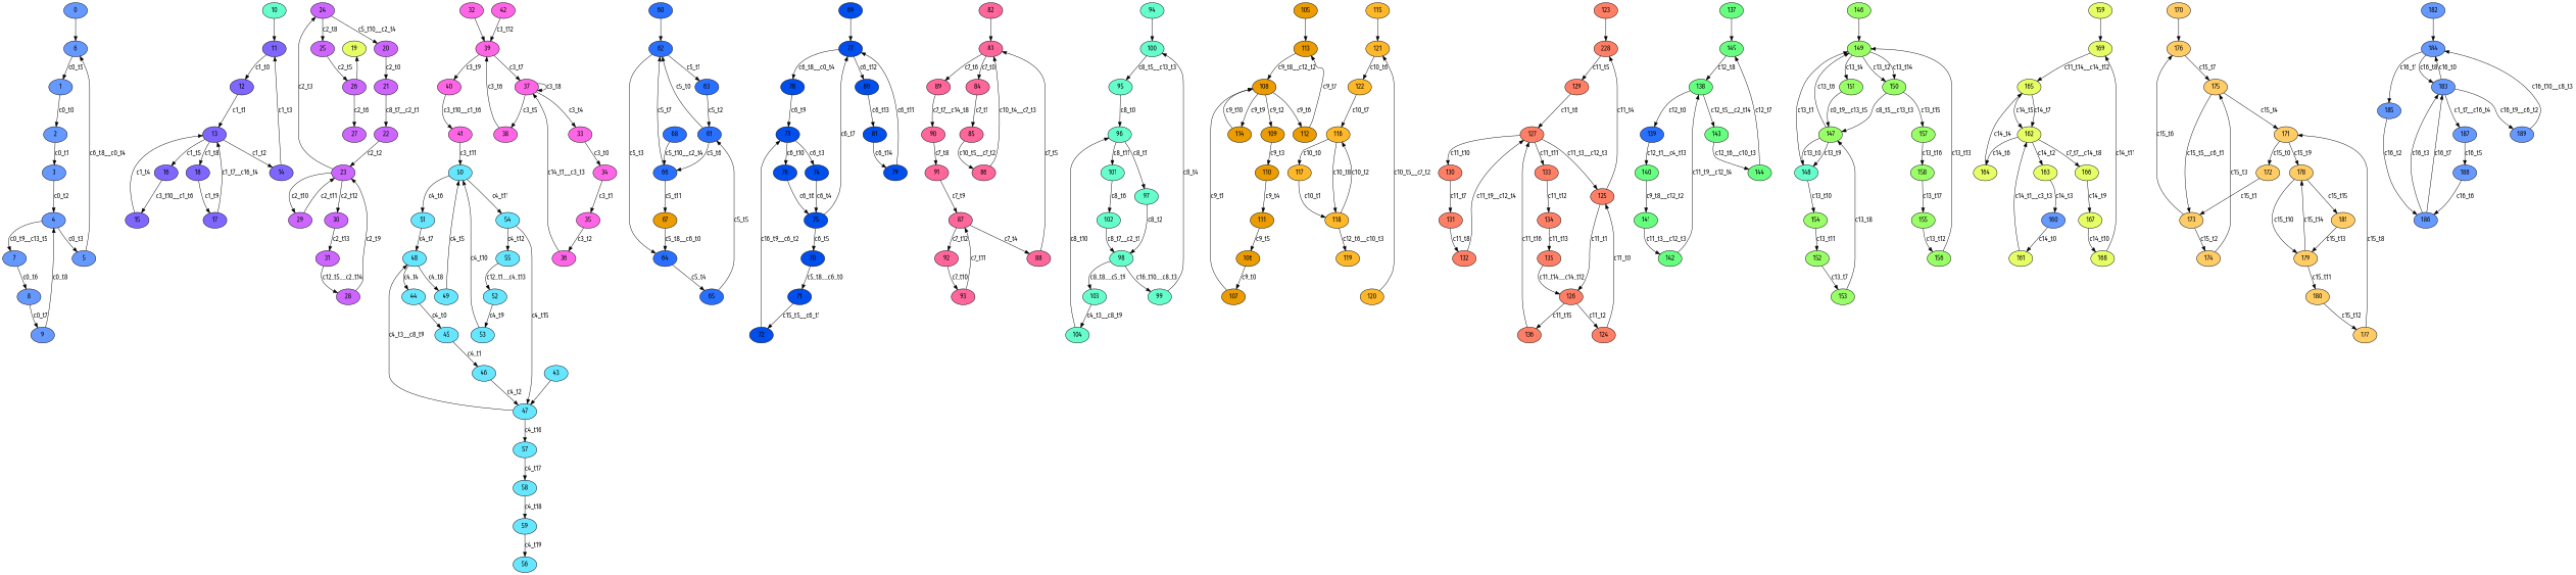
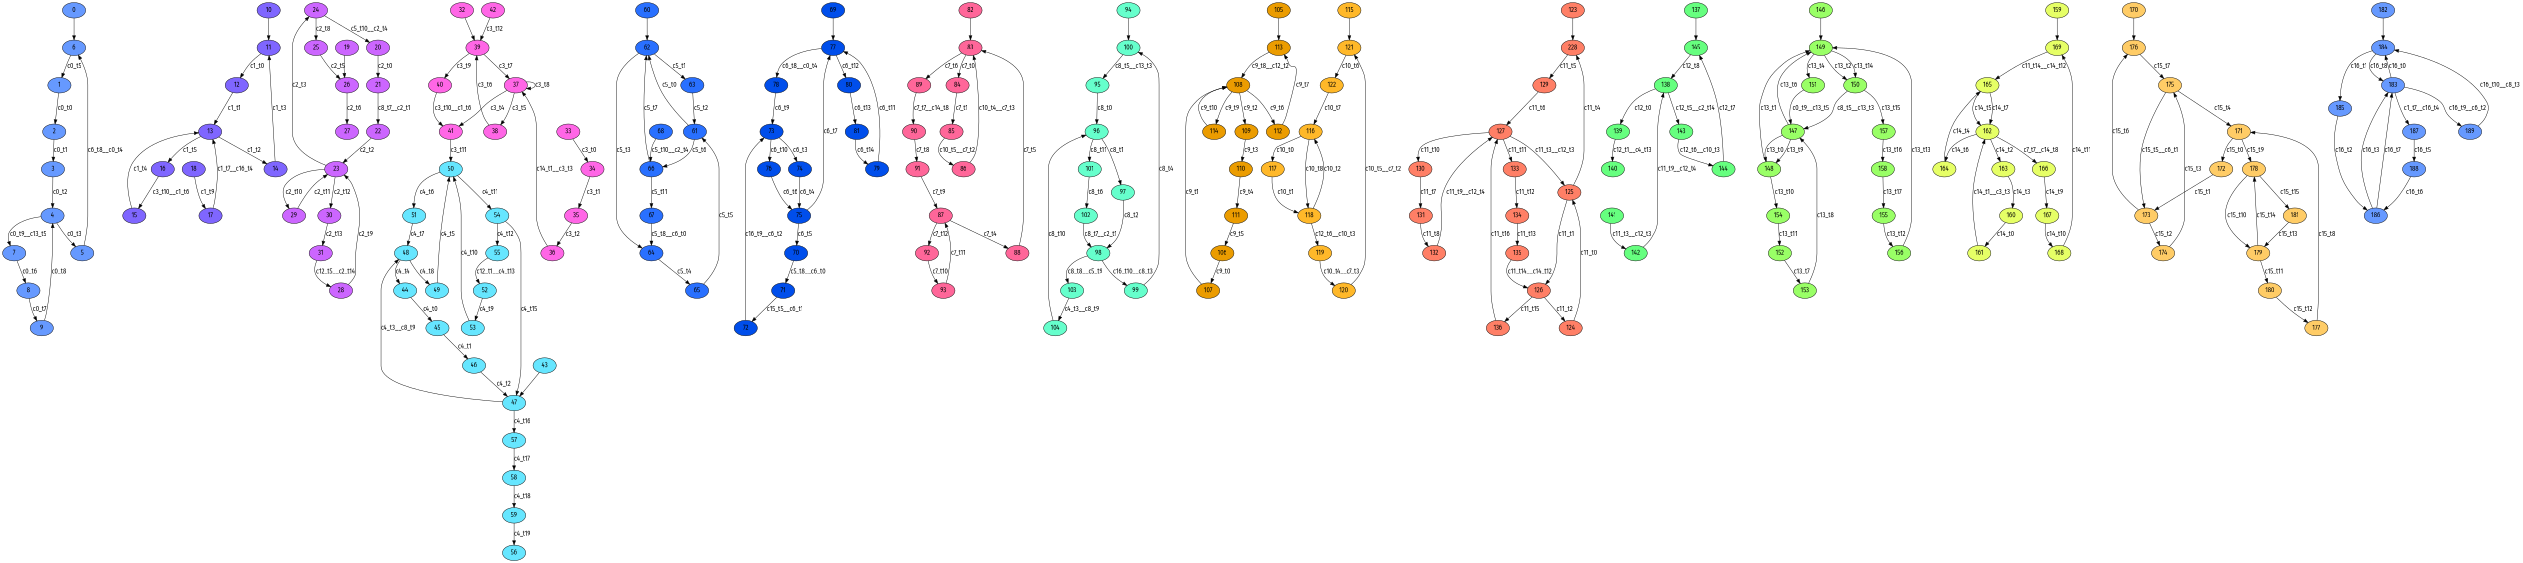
  digraph {
    fontname="Fira Sans"
    node [fillcolor="#6699FF" fontname="Fira Sans" style=filled]
    edge [color=black fontname="Fira Sans"]
    n1 [label=0]
    n2 [label=6]
    n3 [label=1]
    n4 [label=2]
    n5 [label=3]
    n6 [label=4]
    n7 [label=5]
    n8 [label=7]
    n9 [label=8]
    n10 [label=9]
-   n11 [fillcolor="#66FFCC" label=10]
+   n11 [fillcolor="#7F66FF" label=10]
    n12 [fillcolor="#7F66FF" label=11]
    n13 [fillcolor="#7F66FF" label=12]
    n14 [fillcolor="#7F66FF" label=13]
    n15 [fillcolor="#7F66FF" label=14]
    n16 [fillcolor="#7F66FF" label=16]
    n17 [fillcolor="#7F66FF" label=18]
    n18 [fillcolor="#7F66FF" label=15]
    n19 [fillcolor="#7F66FF" label=17]
-   n20 [fillcolor="#E6FF66" label=19]
+   n20 [fillcolor="#CC66FF" label=19]
    n21 [fillcolor="#CC66FF" label=26]
    n22 [fillcolor="#CC66FF" label=20]
    n23 [fillcolor="#CC66FF" label=21]
    n24 [fillcolor="#CC66FF" label=22]
    n25 [fillcolor="#CC66FF" label=23]
    n26 [fillcolor="#CC66FF" label=24]
    n27 [fillcolor="#CC66FF" label=29]
    n28 [fillcolor="#CC66FF" label=30]
    n29 [fillcolor="#CC66FF" label=25]
    n30 [fillcolor="#CC66FF" label=27]
    n31 [fillcolor="#CC66FF" label=28]
    n32 [fillcolor="#CC66FF" label=31]
    n33 [fillcolor="#FF66E6" label=32]
    n34 [fillcolor="#FF66E6" label=39]
    n35 [fillcolor="#FF66E6" label=33]
    n36 [fillcolor="#FF66E6" label=34]
    n37 [fillcolor="#FF66E6" label=35]
    n38 [fillcolor="#FF66E6" label=36]
    n39 [fillcolor="#FF66E6" label=37]
    n40 [fillcolor="#FF66E6" label=38]
    n41 [fillcolor="#FF66E6" label=40]
    n42 [fillcolor="#FF66E6" label=41]
    n43 [fillcolor="#FF66E6" label=42]
    n44 [fillcolor="#66E6FF" label=43]
    n45 [fillcolor="#66E6FF" label=47]
    n46 [fillcolor="#66E6FF" label=44]
    n47 [fillcolor="#66E6FF" label=45]
    n48 [fillcolor="#66E6FF" label=46]
    n49 [fillcolor="#66E6FF" label=48]
    n50 [fillcolor="#66E6FF" label=57]
    n51 [fillcolor="#66E6FF" label=49]
    n52 [fillcolor="#66E6FF" label=50]
    n53 [fillcolor="#66E6FF" label=51]
    n54 [fillcolor="#66E6FF" label=54]
    n55 [fillcolor="#66E6FF" label=52]
    n56 [fillcolor="#66E6FF" label=53]
    n57 [fillcolor="#66E6FF" label=55]
    n58 [fillcolor="#66E6FF" label=56]
    n59 [fillcolor="#66E6FF" label=58]
    n60 [fillcolor="#66E6FF" label=59]
    n61 [fillcolor="#2970FF" label=60]
    n62 [fillcolor="#2970FF" label=62]
    n63 [fillcolor="#2970FF" label=61]
    n64 [fillcolor="#2970FF" label=66]
    n65 [fillcolor="#2970FF" label=63]
    n66 [fillcolor="#2970FF" label=64]
    n67 [fillcolor="#2970FF" label=65]
    n68 [fillcolor="#2970FF" label=68]
-   n69 [fillcolor="#EB9C00" label=67]
+   n69 [fillcolor="#2970FF" label=67]
    n70 [fillcolor="#004EEB" label=69]
    n71 [fillcolor="#004EEB" label=77]
    n72 [fillcolor="#004EEB" label=70]
    n73 [fillcolor="#004EEB" label=71]
    n74 [fillcolor="#004EEB" label=72]
    n75 [fillcolor="#004EEB" label=73]
    n76 [fillcolor="#004EEB" label=74]
    n77 [fillcolor="#004EEB" label=76]
    n78 [fillcolor="#004EEB" label=75]
    n79 [fillcolor="#004EEB" label=78]
    n80 [fillcolor="#004EEB" label=80]
    n81 [fillcolor="#004EEB" label=79]
    n82 [fillcolor="#004EEB" label=81]
    n83 [fillcolor="#FF6699" label=82]
    n84 [fillcolor="#FF6699" label=83]
    n85 [fillcolor="#FF6699" label=84]
    n86 [fillcolor="#FF6699" label=89]
    n87 [fillcolor="#FF6699" label=85]
    n88 [fillcolor="#FF6699" label=86]
    n89 [fillcolor="#FF6699" label=87]
    n90 [fillcolor="#FF6699" label=88]
    n91 [fillcolor="#FF6699" label=92]
    n92 [fillcolor="#FF6699" label=90]
    n93 [fillcolor="#FF6699" label=91]
    n94 [fillcolor="#FF6699" label=93]
    n95 [fillcolor="#66FFCC" label=94]
    n96 [fillcolor="#66FFCC" label=100]
    n97 [fillcolor="#66FFCC" label=95]
    n98 [fillcolor="#66FFCC" label=96]
    n99 [fillcolor="#66FFCC" label=97]
    n100 [fillcolor="#66FFCC" label=101]
    n101 [fillcolor="#66FFCC" label=98]
    n102 [fillcolor="#66FFCC" label=99]
    n103 [fillcolor="#66FFCC" label=103]
    n104 [fillcolor="#66FFCC" label=102]
    n105 [fillcolor="#66FFCC" label=104]
    n106 [fillcolor="#EB9C00" label=105]
    n107 [fillcolor="#EB9C00" label=113]
    n108 [fillcolor="#EB9C00" label=106]
    n109 [fillcolor="#EB9C00" label=107]
    n110 [fillcolor="#EB9C00" label=108]
    n111 [fillcolor="#EB9C00" label=109]
    n112 [fillcolor="#EB9C00" label=112]
    n113 [fillcolor="#EB9C00" label=114]
    n114 [fillcolor="#EB9C00" label=110]
    n115 [fillcolor="#EB9C00" label=111]
    n116 [fillcolor="#FFB829" label=115]
    n117 [fillcolor="#FFB829" label=121]
    n118 [fillcolor="#FFB829" label=116]
    n119 [fillcolor="#FFB829" label=117]
    n120 [fillcolor="#FFB829" label=118]
    n121 [fillcolor="#FFB829" label=119]
    n122 [fillcolor="#FFB829" label=120]
    n123 [fillcolor="#FFB829" label=122]
    n124 [fillcolor="#FF7F66" label=123]
    n125 [fillcolor="#FF7F66" label=228]
    n126 [fillcolor="#FF7F66" label=124]
    n127 [fillcolor="#FF7F66" label=125]
    n128 [fillcolor="#FF7F66" label=126]
    n129 [fillcolor="#FF7F66" label=136]
    n130 [fillcolor="#FF7F66" label=127]
    n131 [fillcolor="#FF7F66" label=130]
    n132 [fillcolor="#FF7F66" label=133]
    n133 [fillcolor="#FF7F66" label=129]
    n134 [fillcolor="#FF7F66" label=131]
    n135 [fillcolor="#FF7F66" label=132]
    n136 [fillcolor="#FF7F66" label=134]
    n137 [fillcolor="#FF7F66" label=135]
    n138 [fillcolor="#66FF7F" label=137]
    n139 [fillcolor="#66FF7F" label=145]
    n140 [fillcolor="#66FF7F" label=138]
-   n141 [fillcolor="#2970FF" label=139]
+   n141 [fillcolor="#66FF7F" label=139]
    n142 [fillcolor="#66FF7F" label=143]
    n143 [fillcolor="#66FF7F" label=140]
    n144 [fillcolor="#66FF7F" label=141]
    n145 [fillcolor="#66FF7F" label=142]
    n146 [fillcolor="#66FF7F" label=144]
    n147 [fillcolor="#99FF66" label=146]
    n148 [fillcolor="#99FF66" label=149]
    n149 [fillcolor="#99FF66" label=147]
-   n150 [fillcolor="#66FFCC" label=148]
+   n150 [fillcolor="#99FF66" label=148]
    n151 [fillcolor="#99FF66" label=154]
    n152 [fillcolor="#99FF66" label=150]
    n153 [fillcolor="#99FF66" label=151]
    n154 [fillcolor="#99FF66" label=157]
    n155 [fillcolor="#99FF66" label=152]
    n156 [fillcolor="#99FF66" label=153]
    n157 [fillcolor="#99FF66" label=155]
    n158 [fillcolor="#99FF66" label=156]
    n159 [fillcolor="#99FF66" label=158]
    n160 [fillcolor="#E6FF66" label=159]
    n161 [fillcolor="#E6FF66" label=169]
-   n162 [label=160]
+   n162 [fillcolor="#E6FF66" label=160]
    n163 [fillcolor="#E6FF66" label=161]
    n164 [fillcolor="#E6FF66" label=162]
    n165 [fillcolor="#E6FF66" label=163]
    n166 [fillcolor="#E6FF66" label=164]
    n167 [fillcolor="#E6FF66" label=166]
    n168 [fillcolor="#E6FF66" label=165]
    n169 [fillcolor="#E6FF66" label=167]
    n170 [fillcolor="#E6FF66" label=168]
    n171 [fillcolor="#FFCC66" label=170]
    n172 [fillcolor="#FFCC66" label=176]
    n173 [fillcolor="#FFCC66" label=171]
    n174 [fillcolor="#FFCC66" label=172]
    n175 [fillcolor="#FFCC66" label=178]
    n176 [fillcolor="#FFCC66" label=173]
    n177 [fillcolor="#FFCC66" label=174]
    n178 [fillcolor="#FFCC66" label=175]
    n179 [fillcolor="#FFCC66" label=177]
    n180 [fillcolor="#FFCC66" label=179]
    n181 [fillcolor="#FFCC66" label=181]
    n182 [fillcolor="#FFCC66" label=180]
    n183 [label=182]
    n184 [label=184]
    n185 [label=183]
    n186 [label=187]
    n187 [label=189]
    n188 [label=185]
    n189 [label=186]
    n190 [label=188]
    subgraph sub_1 {
      n1
      n2
      n3
      n4
      n5
      n6
      n7
      n8
      n9
      n10
    }
    subgraph sub_2 {
      n11
      n12
      n13
      n14
      n15
      n16
      n17
      n18
      n19
    }
    subgraph sub_3 {
      n20
      n21
      n22
      n23
      n24
      n25
      n26
      n27
      n28
      n29
      n30
      n31
      n32
    }
    subgraph sub_4 {
      n33
      n34
      n35
      n36
      n37
      n38
      n39
      n40
      n41
      n42
      n43
    }
    subgraph sub_5 {
      n44
      n45
      n46
      n47
      n48
      n49
      n50
      n51
      n52
      n53
      n54
      n55
      n56
      n57
      n58
      n59
      n60
    }
    subgraph sub_6 {
      n61
      n62
      n63
      n64
      n65
      n66
      n67
      n68
      n69
    }
    subgraph sub_7 {
      n70
      n71
      n72
      n73
      n74
      n75
      n76
      n77
      n78
      n79
      n80
      n81
      n82
    }
    subgraph sub_8 {
      n83
      n84
      n85
      n86
      n87
      n88
      n89
      n90
      n91
      n92
      n93
      n94
    }
    subgraph sub_9 {
      n95
      n96
      n97
      n98
      n99
      n100
      n101
      n102
      n103
      n104
      n105
    }
    subgraph sub_10 {
      n106
      n107
      n108
      n109
      n110
      n111
      n112
      n113
      n114
      n115
    }
    subgraph sub_11 {
      n116
      n117
      n118
      n119
      n120
      n121
      n122
      n123
    }
    subgraph sub_12 {
      n124
      n125
      n126
      n127
      n128
      n129
      n130
      n131
      n132
      n133
      n134
      n135
      n136
      n137
    }
    subgraph sub_13 {
      n138
      n139
      n140
      n141
      n142
      n143
      n144
      n145
      n146
    }
    subgraph sub_14 {
      n147
      n148
      n149
      n150
      n151
      n152
      n153
      n154
      n155
      n156
      n157
      n158
      n159
    }
    subgraph sub_15 {
      n160
      n161
      n162
      n163
      n164
      n165
      n166
      n167
      n168
      n169
      n170
    }
    subgraph sub_16 {
      n171
      n172
      n173
      n174
      n175
      n176
      n177
      n178
      n179
      n180
      n181
      n182
    }
    subgraph sub_17 {
      n183
      n184
      n185
      n186
      n187
      n188
      n189
      n190
    }
    n1 -> n2
    n2 -> n3 [label=c0_t5]
    n3 -> n4 [label=c0_t0]
    n4 -> n5 [label=c0_t1]
    n5 -> n6 [label=c0_t2]
    n6 -> n7 [label=c0_t3]
    n6 -> n8 [label=c0_t9__c13_t5]
    n7 -> n2 [label=c6_t8__c0_t4]
    n8 -> n9 [label=c0_t6]
    n9 -> n10 [label=c0_t7]
    n10 -> n6 [label=c0_t8]
    n11 -> n12
    n12 -> n13 [label=c1_t0]
    n13 -> n14 [label=c1_t1]
    n14 -> n15 [label=c1_t2]
    n14 -> n16 [label=c1_t5]
-   n14 -> n17 [label=c1_t8]
    n15 -> n12 [label=c1_t3]
    n16 -> n18 [label=c3_t10__c1_t6]
    n17 -> n19 [label=c1_t9]
    n18 -> n14 [label=c1_t4]
    n19 -> n14 [label=c1_t7__c16_t4]
-   n21 -> n20
+   n20 -> n21
    n21 -> n30 [label=c2_t6]
    n22 -> n23 [label=c2_t0]
    n23 -> n24 [label=c8_t7__c2_t1]
    n24 -> n25 [label=c2_t2]
    n25 -> n26 [label=c2_t3]
    n25 -> n27 [label=c2_t10]
    n25 -> n28 [label=c2_t12]
    n26 -> n22 [label=c5_t10__c2_t4]
    n26 -> n29 [label=c2_t8]
    n27 -> n25 [label=c2_t11]
    n28 -> n32 [label=c2_t13]
    n29 -> n21 [label=c2_t5]
    n31 -> n25 [label=c2_t9]
    n32 -> n31 [label=c12_t5__c2_t14]
    n33 -> n34
    n34 -> n39 [label=c3_t7]
    n34 -> n41 [label=c3_t9]
    n35 -> n36 [label=c3_t0]
    n36 -> n37 [label=c3_t1]
    n37 -> n38 [label=c3_t2]
    n38 -> n39 [label=c14_t1__c3_t3]
-   n39 -> n35 [label=c3_t4]
+   n39 -> n42 [label=c3_t4]
    n39 -> n39 [label=c3_t8]
    n39 -> n40 [label=c3_t5]
    n40 -> n34 [label=c3_t6]
    n41 -> n42 [label=c3_t10__c1_t6]
    n42 -> n52 [label=c3_t11]
    n43 -> n34 [label=c3_t12]
    n44 -> n45
    n45 -> n49 [label=c4_t3__c8_t9]
    n45 -> n50 [label=c4_t16]
    n46 -> n47 [label=c4_t0]
    n47 -> n48 [label=c4_t1]
    n48 -> n45 [label=c4_t2]
    n49 -> n46 [label=c4_t4]
    n49 -> n51 [label=c4_t8]
    n50 -> n59 [label=c4_t17]
    n51 -> n52 [label=c4_t5]
    n52 -> n53 [label=c4_t6]
    n52 -> n54 [label=c4_t11]
    n53 -> n49 [label=c4_t7]
    n54 -> n45 [label=c4_t15]
    n54 -> n57 [label=c4_t12]
    n55 -> n56 [label=c4_t9]
    n56 -> n52 [label=c4_t10]
    n57 -> n55 [label=c12_t1__c4_t13]
    n59 -> n60 [label=c4_t18]
    n60 -> n58 [label=c4_t19]
    n61 -> n62
    n62 -> n65 [label=c5_t1]
    n62 -> n66 [label=c5_t3]
    n63 -> n62 [label=c5_t0]
    n63 -> n64 [label=c5_t6]
    n64 -> n62 [label=c5_t7]
    n64 -> n69 [label=c5_t11]
    n65 -> n63 [label=c5_t2]
    n66 -> n67 [label=c5_t4]
    n67 -> n63 [label=c5_t5]
    n68 -> n64 [label=c5_t10__c2_t4]
    n69 -> n66 [label=c5_t8__c6_t0]
    n70 -> n71
    n71 -> n79 [label=c6_t8__c0_t4]
    n71 -> n80 [label=c6_t12]
    n72 -> n73 [label=c5_t8__c6_t0]
    n73 -> n74 [label=c15_t5__c6_t1]
    n74 -> n75 [label=c16_t9__c6_t2]
    n75 -> n76 [label=c6_t3]
    n75 -> n77 [label=c6_t10]
    n76 -> n78 [label=c6_t4]
    n77 -> n78 [label=c6_t6]
    n78 -> n71 [label=c6_t7]
    n78 -> n72 [label=c6_t5]
    n79 -> n75 [label=c6_t9]
    n80 -> n82 [label=c6_t13]
    n81 -> n71 [label=c6_t11]
    n82 -> n81 [label=c6_t14]
    n83 -> n84
    n84 -> n85 [label=c7_t0]
    n84 -> n86 [label=c7_t6]
    n85 -> n87 [label=c7_t1]
    n86 -> n92 [label=c7_t7__c14_t8]
    n87 -> n88 [label=c10_t5__c7_t2]
    n88 -> n84 [label=c10_t4__c7_t3]
    n89 -> n90 [label=c7_t4]
    n89 -> n91 [label=c7_t12]
    n90 -> n84 [label=c7_t5]
    n91 -> n94 [label=c7_t10]
    n92 -> n93 [label=c7_t8]
    n93 -> n89 [label=c7_t9]
    n94 -> n89 [label=c7_t11]
    n95 -> n96
    n96 -> n97 [label=c8_t5__c13_t3]
    n97 -> n98 [label=c8_t0]
    n98 -> n99 [label=c8_t1]
    n98 -> n100 [label=c8_t11]
    n99 -> n101 [label=c8_t2]
    n100 -> n104 [label=c8_t6]
    n101 -> n102 [label=c16_t10__c8_t3]
    n101 -> n103 [label=c8_t8__c5_t9]
    n102 -> n96 [label=c8_t4]
    n103 -> n105 [label=c4_t3__c8_t9]
    n104 -> n101 [label=c8_t7__c2_t1]
    n105 -> n98 [label=c8_t10]
    n106 -> n107
    n107 -> n110 [label=c9_t8__c12_t2]
    n108 -> n109 [label=c9_t0]
    n109 -> n110 [label=c9_t1]
    n110 -> n111 [label=c9_t2]
    n110 -> n112 [label=c9_t6]
    n110 -> n113 [label=c9_t9]
    n111 -> n114 [label=c9_t3]
    n112 -> n107 [label=c9_t7]
    n113 -> n110 [label=c9_t10]
    n114 -> n115 [label=c9_t4]
    n115 -> n108 [label=c9_t5]
    n116 -> n117
    n117 -> n123 [label=c10_t6]
    n118 -> n119 [label=c10_t0]
    n118 -> n120 [label=c10_t8]
    n119 -> n120 [label=c10_t1]
    n120 -> n118 [label=c10_t2]
    n120 -> n121 [label=c12_t6__c10_t3]
+   n121 -> n122 [label=c10_t4__c7_t3]
    n122 -> n117 [label=c10_t5__c7_t2]
    n123 -> n118 [label=c10_t7]
    n124 -> n125
    n125 -> n133 [label=c11_t5]
    n126 -> n127 [label=c11_t0]
    n127 -> n125 [label=c11_t4]
    n127 -> n128 [label=c11_t1]
    n128 -> n126 [label=c11_t2]
    n128 -> n129 [label=c11_t15]
    n129 -> n130 [label=c11_t16]
    n130 -> n127 [label=c11_t3__c12_t3]
    n130 -> n131 [label=c11_t10]
    n130 -> n132 [label=c11_t11]
    n131 -> n134 [label=c11_t7]
    n132 -> n136 [label=c11_t12]
    n133 -> n130 [label=c11_t6]
    n134 -> n135 [label=c11_t8]
    n135 -> n130 [label=c11_t9__c12_t4]
    n136 -> n137 [label=c11_t13]
    n137 -> n128 [label=c11_t14__c14_t12]
    n138 -> n139
    n139 -> n140 [label=c12_t8]
    n140 -> n141 [label=c12_t0]
    n140 -> n142 [label=c12_t5__c2_t14]
    n141 -> n143 [label=c12_t1__c4_t13]
    n142 -> n146 [label=c12_t6__c10_t3]
-   n143 -> n144 [label=c9_t8__c12_t2]
    n144 -> n145 [label=c11_t3__c12_t3]
    n145 -> n140 [label=c11_t9__c12_t4]
    n146 -> n139 [label=c12_t7]
    n147 -> n148
    n148 -> n152 [label=c13_t2]
    n148 -> n152 [label=c13_t14]
    n148 -> n153 [label=c13_t4]
    n149 -> n148 [label=c13_t6]
    n149 -> n150 [label=c13_t0]
    n149 -> n150 [label=c13_t9]
    n150 -> n148 [label=c13_t1]
    n150 -> n151 [label=c13_t10]
    n151 -> n155 [label=c13_t11]
    n152 -> n149 [label=c8_t5__c13_t3]
    n152 -> n154 [label=c13_t15]
    n153 -> n149 [label=c0_t9__c13_t5]
    n154 -> n159 [label=c13_t16]
    n155 -> n156 [label=c13_t7]
    n156 -> n149 [label=c13_t8]
    n157 -> n158 [label=c13_t12]
    n158 -> n148 [label=c13_t13]
    n159 -> n157 [label=c13_t17]
    n160 -> n161
    n161 -> n168 [label=c11_t14__c14_t12]
    n162 -> n163 [label=c14_t0]
    n163 -> n164 [label=c14_t1__c3_t3]
    n164 -> n165 [label=c14_t2]
    n164 -> n166 [label=c14_t6]
    n164 -> n167 [label=c7_t7__c14_t8]
    n165 -> n162 [label=c14_t3]
    n166 -> n168 [label=c14_t4]
    n167 -> n169 [label=c14_t9]
    n168 -> n164 [label=c14_t5]
    n168 -> n164 [label=c14_t7]
    n169 -> n170 [label=c14_t10]
    n170 -> n161 [label=c14_t11]
    n171 -> n172
    n172 -> n178 [label=c15_t7]
    n173 -> n174 [label=c15_t0]
    n173 -> n175 [label=c15_t9]
    n174 -> n176 [label=c15_t1]
    n175 -> n180 [label=c15_t10]
    n175 -> n181 [label=c15_t15]
    n176 -> n172 [label=c15_t6]
    n176 -> n177 [label=c15_t2]
    n177 -> n178 [label=c15_t3]
    n178 -> n173 [label=c15_t4]
    n178 -> n176 [label=c15_t5__c6_t1]
    n179 -> n173 [label=c15_t8]
    n180 -> n175 [label=c15_t14]
    n180 -> n182 [label=c15_t11]
    n181 -> n180 [label=c15_t13]
    n182 -> n179 [label=c15_t12]
    n183 -> n184
    n184 -> n185 [label=c16_t8]
    n184 -> n188 [label=c16_t1]
    n185 -> n184 [label=c16_t0]
    n185 -> n186 [label=c1_t7__c16_t4]
    n185 -> n187 [label=c16_t9__c6_t2]
    n186 -> n190 [label=c16_t5]
    n187 -> n184 [label=c16_t10__c8_t3]
    n188 -> n189 [label=c16_t2]
    n189 -> n185 [label=c16_t3]
    n189 -> n185 [label=c16_t7]
    n190 -> n189 [label=c16_t6]
  }
